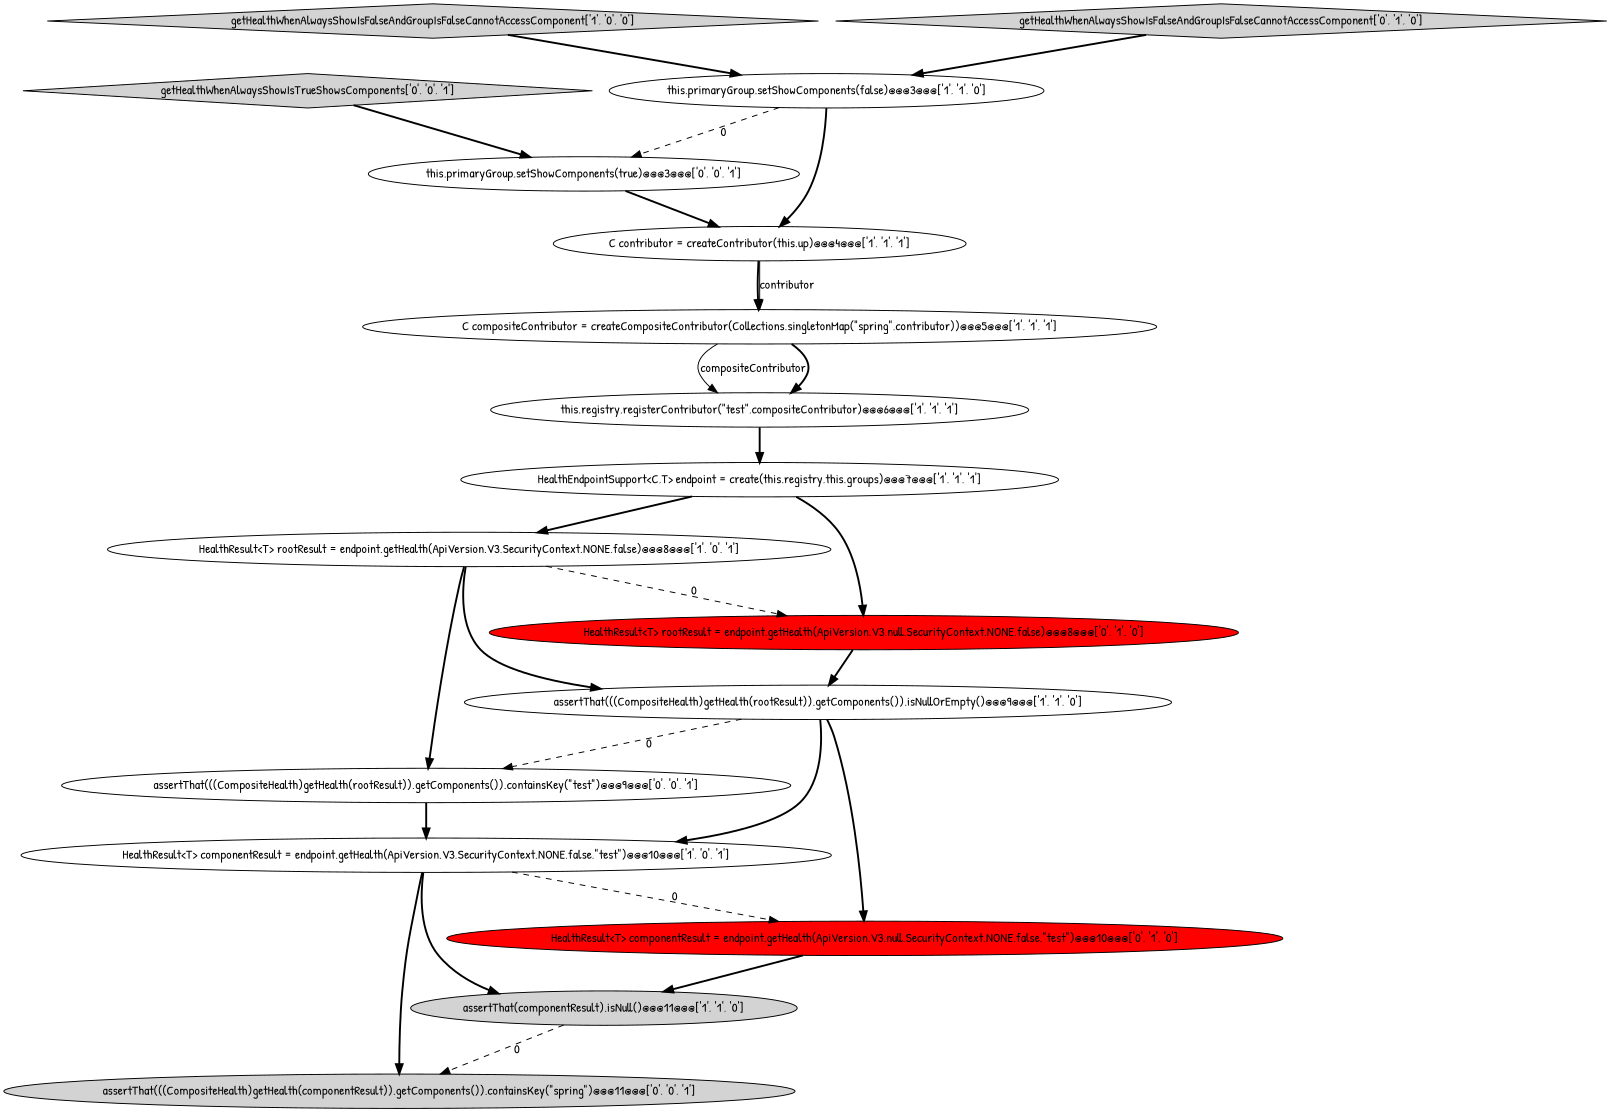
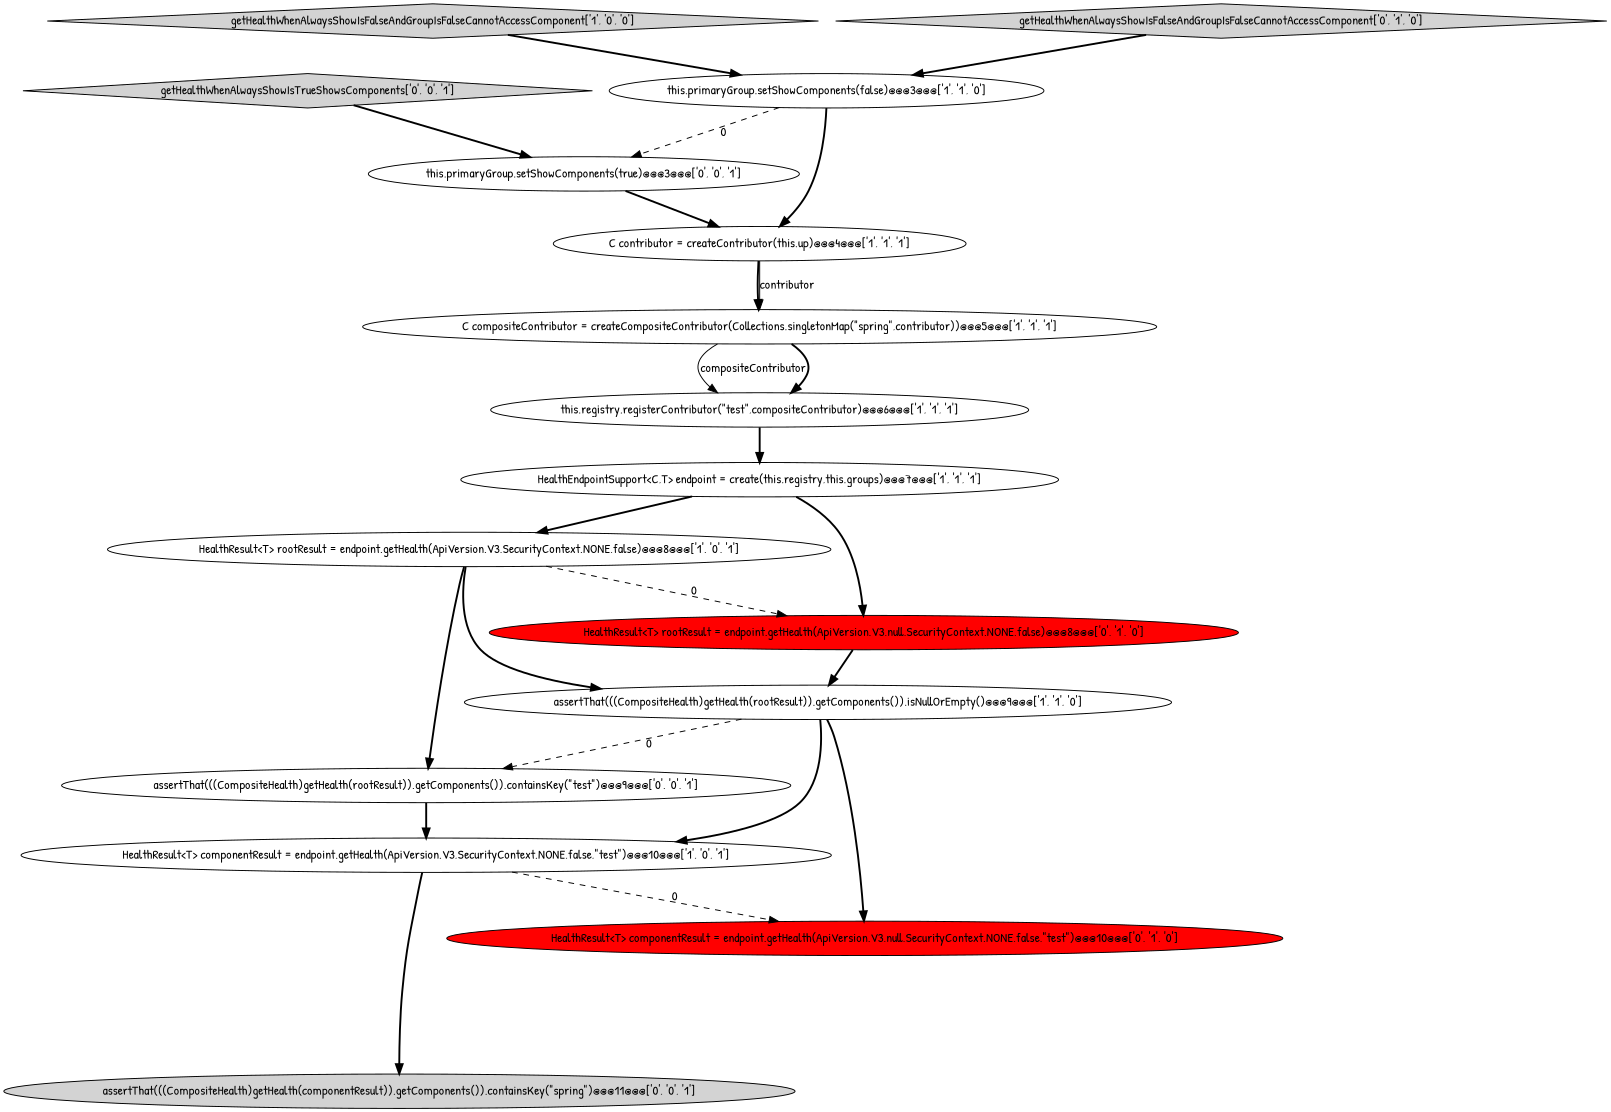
  digraph {
    fontname="Patrick Hand"
    node [fillcolor=white shape=ellipse style=filled fontname="Patrick Hand"]
    edge [style=bold fontname="Patrick Hand"]
-   n1 [fillcolor=lightgray label="assertThat(componentResult).isNull()@@@11@@@['1', '1', '0']"]
    n2 [fillcolor=lightgray label="assertThat(((CompositeHealth)getHealth(componentResult)).getComponents()).containsKey(\"spring\")@@@11@@@['0', '0', '1']"]
    n3 [label="C compositeContributor = createCompositeContributor(Collections.singletonMap(\"spring\",contributor))@@@5@@@['1', '1', '1']"]
    n4 [label="this.registry.registerContributor(\"test\",compositeContributor)@@@6@@@['1', '1', '1']"]
    n5 [label="assertThat(((CompositeHealth)getHealth(rootResult)).getComponents()).isNullOrEmpty()@@@9@@@['1', '1', '0']"]
    n6 [label="HealthResult<T> componentResult = endpoint.getHealth(ApiVersion.V3,SecurityContext.NONE,false,\"test\")@@@10@@@['1', '0', '1']"]
    n7 [fillcolor=red label="HealthResult<T> componentResult = endpoint.getHealth(ApiVersion.V3,null,SecurityContext.NONE,false,\"test\")@@@10@@@['0', '1', '0']"]
    n8 [label="assertThat(((CompositeHealth)getHealth(rootResult)).getComponents()).containsKey(\"test\")@@@9@@@['0', '0', '1']"]
    n9 [label="HealthEndpointSupport<C,T> endpoint = create(this.registry,this.groups)@@@7@@@['1', '1', '1']"]
    n10 [fillcolor=lightgray label="getHealthWhenAlwaysShowIsFalseAndGroupIsFalseCannotAccessComponent['1', '0', '0']" shape=diamond]
    n11 [label="this.primaryGroup.setShowComponents(false)@@@3@@@['1', '1', '0']"]
    n12 [label="HealthResult<T> rootResult = endpoint.getHealth(ApiVersion.V3,SecurityContext.NONE,false)@@@8@@@['1', '0', '1']"]
    n13 [fillcolor=red label="HealthResult<T> rootResult = endpoint.getHealth(ApiVersion.V3,null,SecurityContext.NONE,false)@@@8@@@['0', '1', '0']"]
    n14 [label="this.primaryGroup.setShowComponents(true)@@@3@@@['0', '0', '1']"]
    n15 [label="C contributor = createContributor(this.up)@@@4@@@['1', '1', '1']"]
    n16 [fillcolor=lightgray label="getHealthWhenAlwaysShowIsFalseAndGroupIsFalseCannotAccessComponent['0', '1', '0']" shape=diamond]
    n17 [fillcolor=lightgray label="getHealthWhenAlwaysShowIsTrueShowsComponents['0', '0', '1']" shape=diamond]
-   n1 -> n2 [label=0 style=dashed]
    n3 -> n4 [label=compositeContributor style=solid]
    n3 -> n4
    n4 -> n9
    n5 -> n6
    n5 -> n7
    n5 -> n8 [label=0 style=dashed]
-   n6 -> n1
    n6 -> n2
    n6 -> n7 [label=0 style=dashed]
-   n7 -> n1
    n8 -> n6
    n9 -> n12
    n9 -> n13
    n10 -> n11
    n11 -> n14 [label=0 style=dashed]
    n11 -> n15
    n12 -> n5
    n12 -> n8
    n12 -> n13 [label=0 style=dashed]
    n13 -> n5
    n14 -> n15
    n15 -> n3
    n15 -> n3 [label=contributor style=solid]
    n16 -> n11
    n17 -> n14
  }
